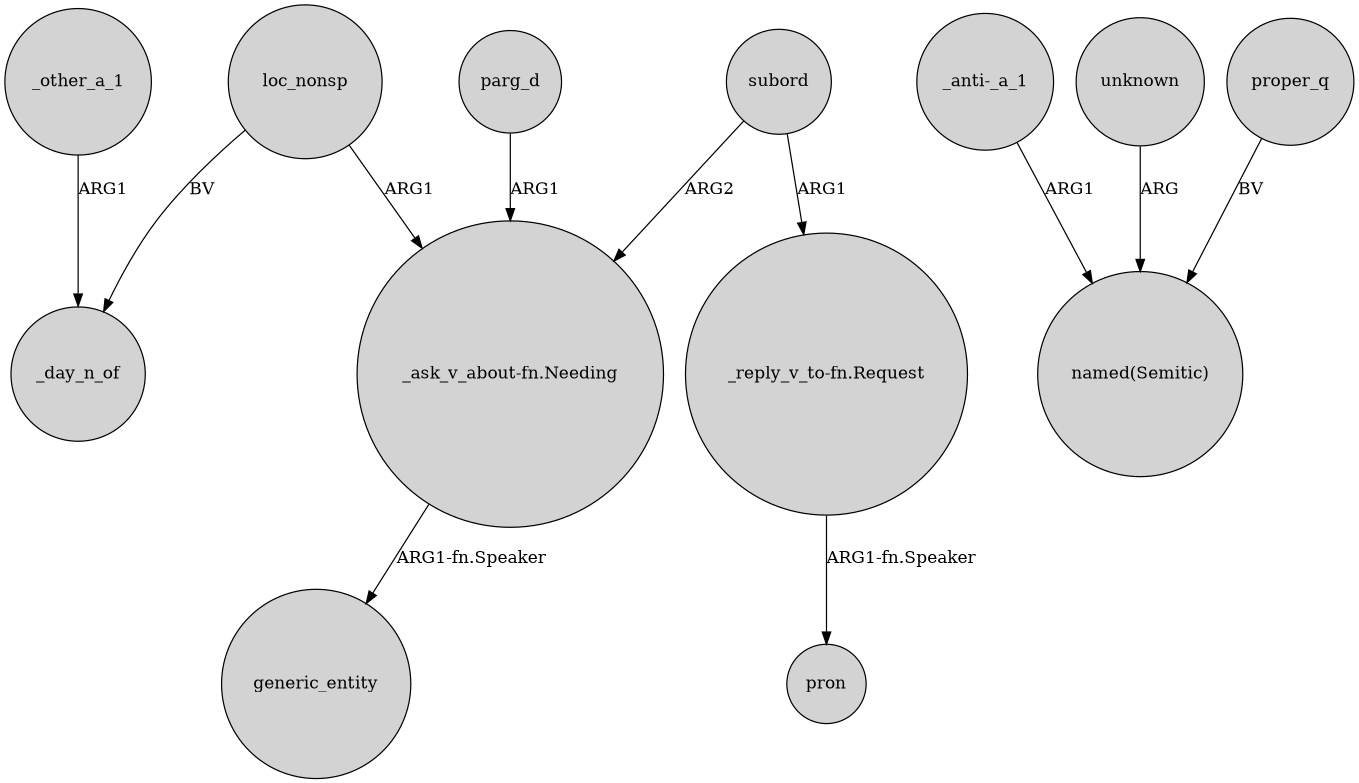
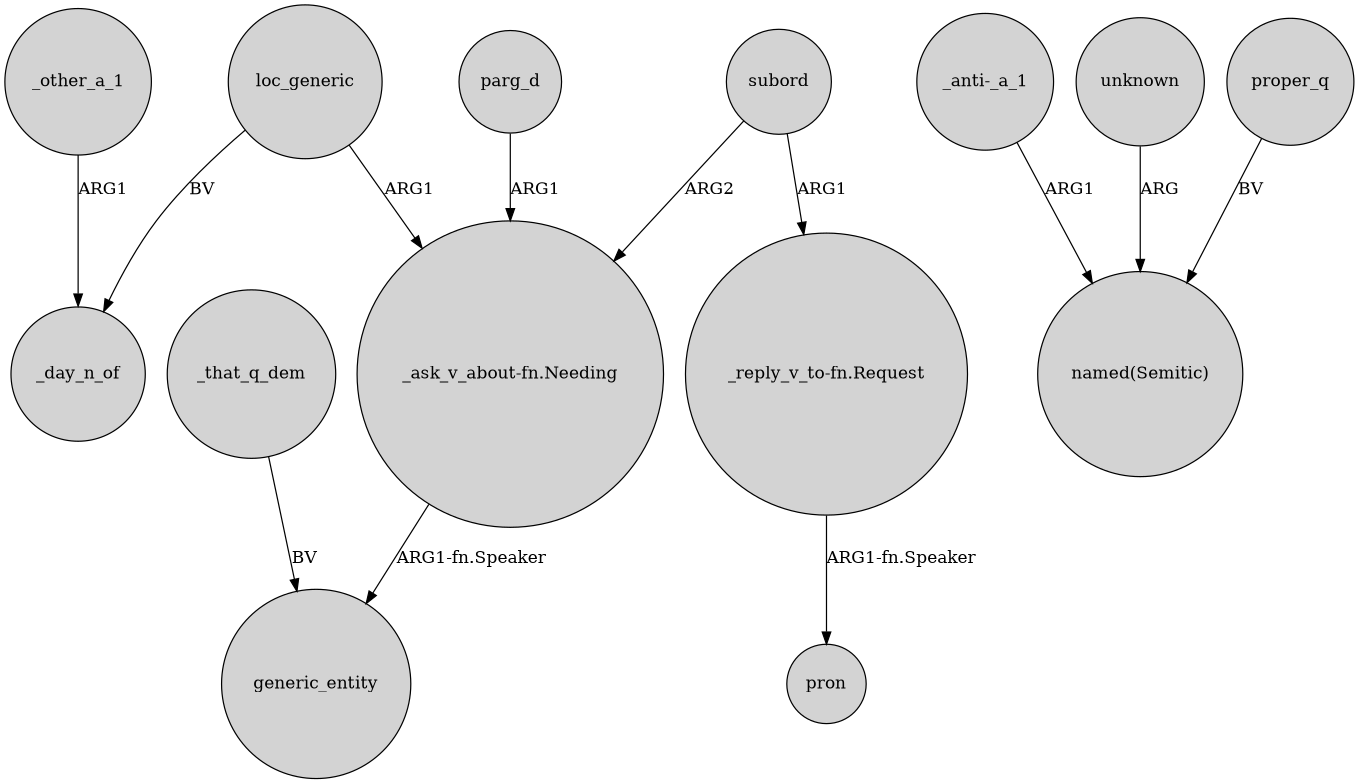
  digraph {
    node [shape=circle style=filled]
    _other_a_1
    _day_n_of
    "_reply_v_to-fn.Request"
    pron
    "_ask_v_about-fn.Needing"
    generic_entity
    subord
    "_anti-_a_1"
    "named(Semitic)"
+   _that_q_dem
    unknown
    proper_q
-   loc_nonsp
+   loc_nonsp [label=loc_generic]
    parg_d
    _other_a_1 -> _day_n_of [label=ARG1]
    "_reply_v_to-fn.Request" -> pron [label="ARG1-fn.Speaker"]
    "_ask_v_about-fn.Needing" -> generic_entity [label="ARG1-fn.Speaker"]
    subord -> "_reply_v_to-fn.Request" [label=ARG1]
    subord -> "_ask_v_about-fn.Needing" [label=ARG2]
    "_anti-_a_1" -> "named(Semitic)" [label=ARG1]
+   _that_q_dem -> generic_entity [label=BV]
    unknown -> "named(Semitic)" [label=ARG]
    proper_q -> "named(Semitic)" [label=BV]
    loc_nonsp -> _day_n_of [label=BV]
    loc_nonsp -> "_ask_v_about-fn.Needing" [label=ARG1]
    parg_d -> "_ask_v_about-fn.Needing" [label=ARG1]
  }
